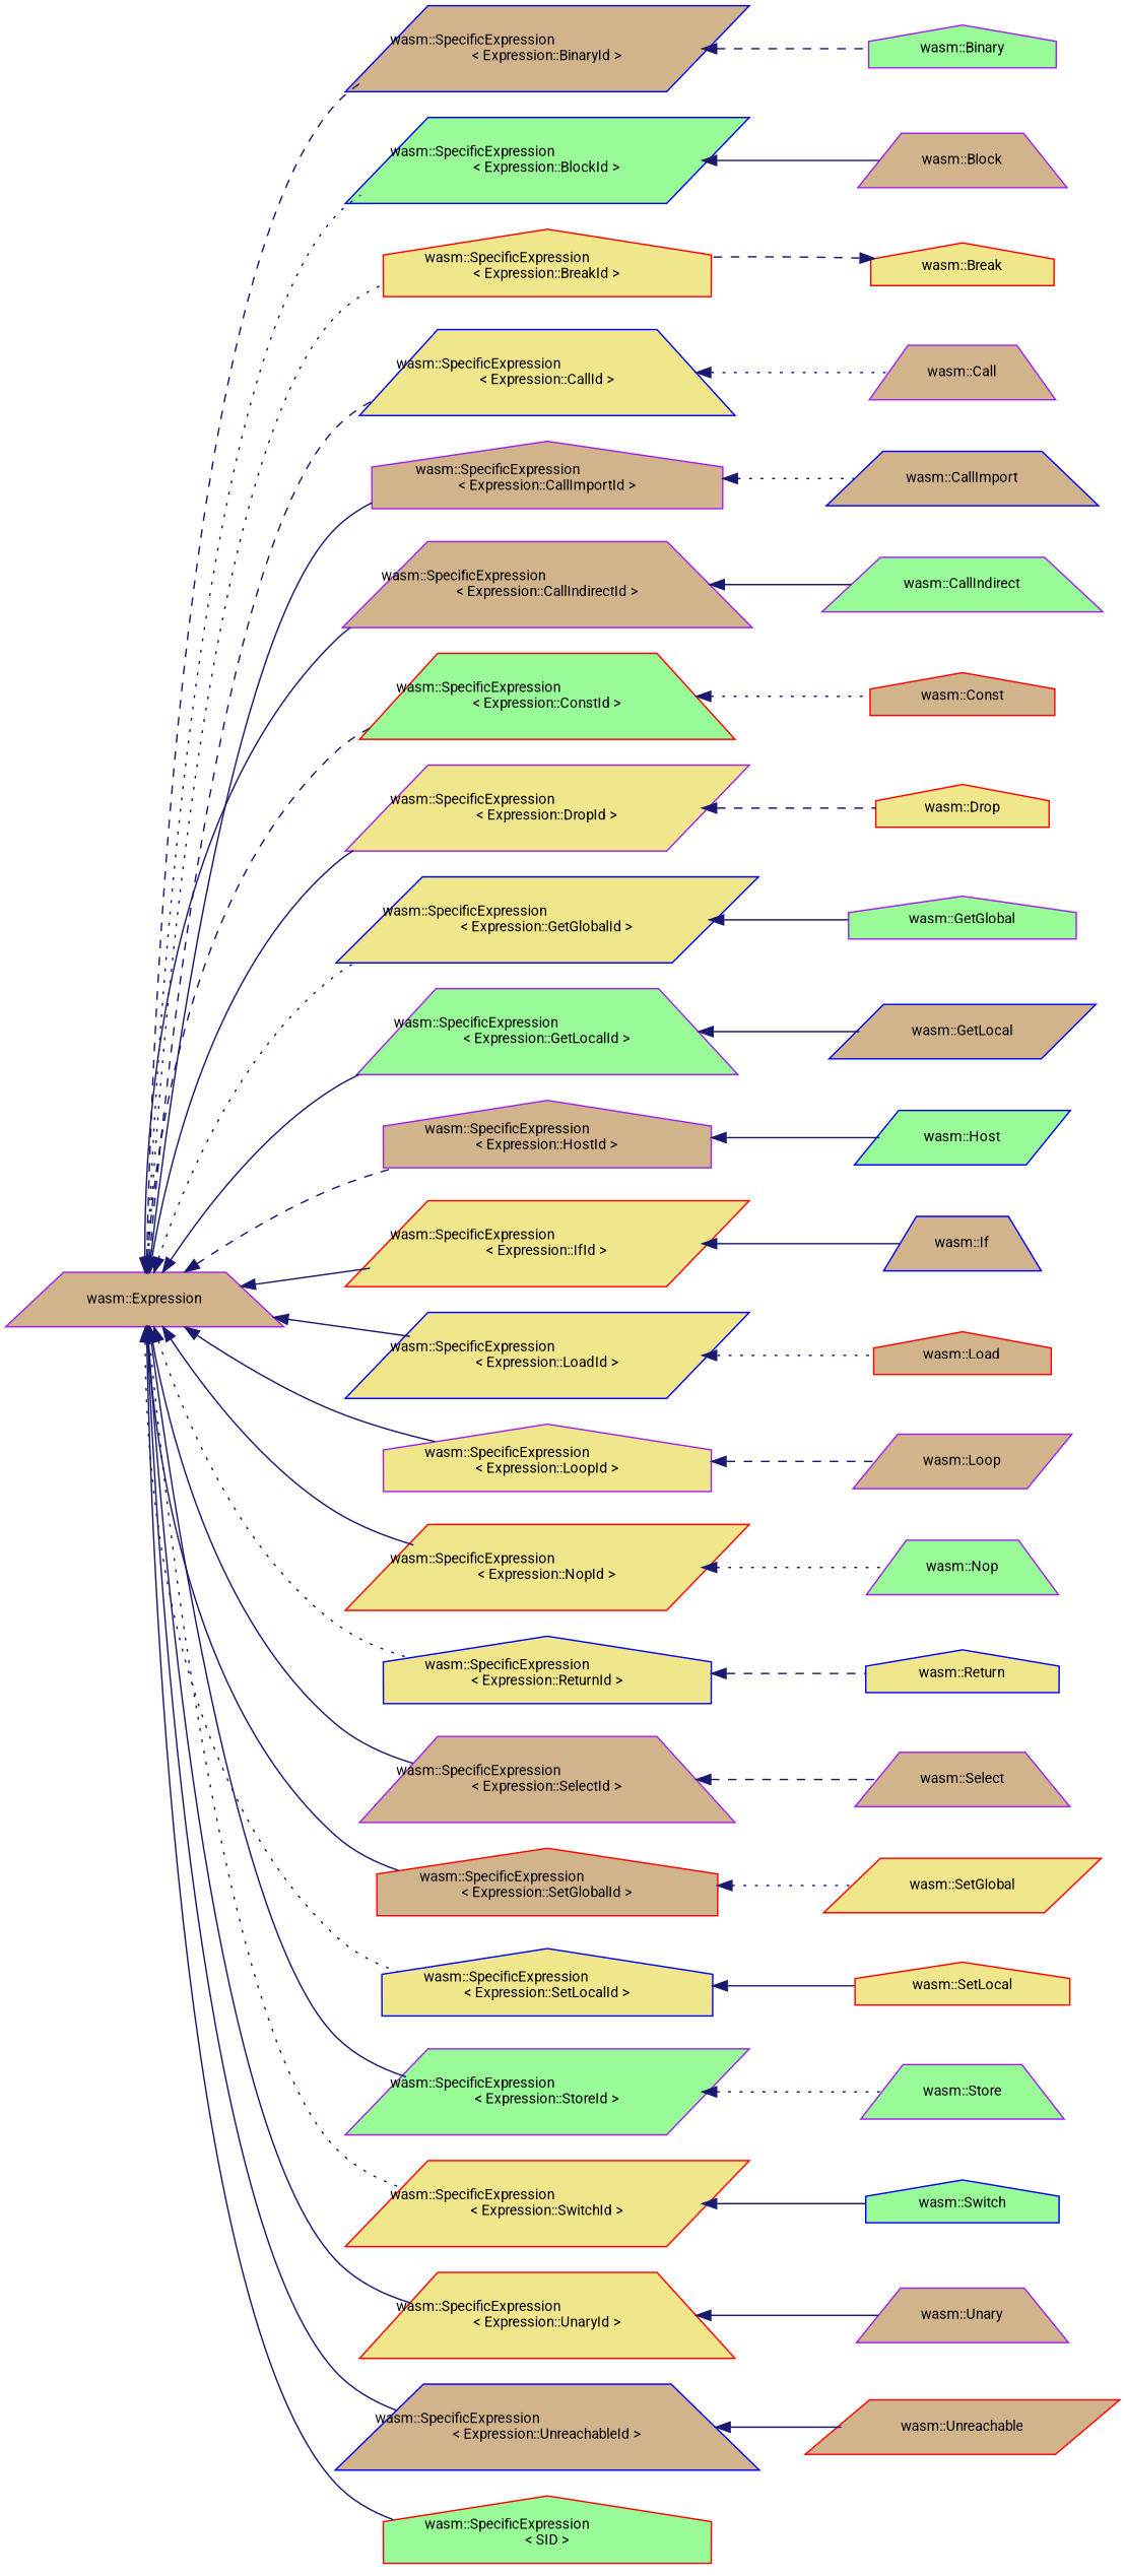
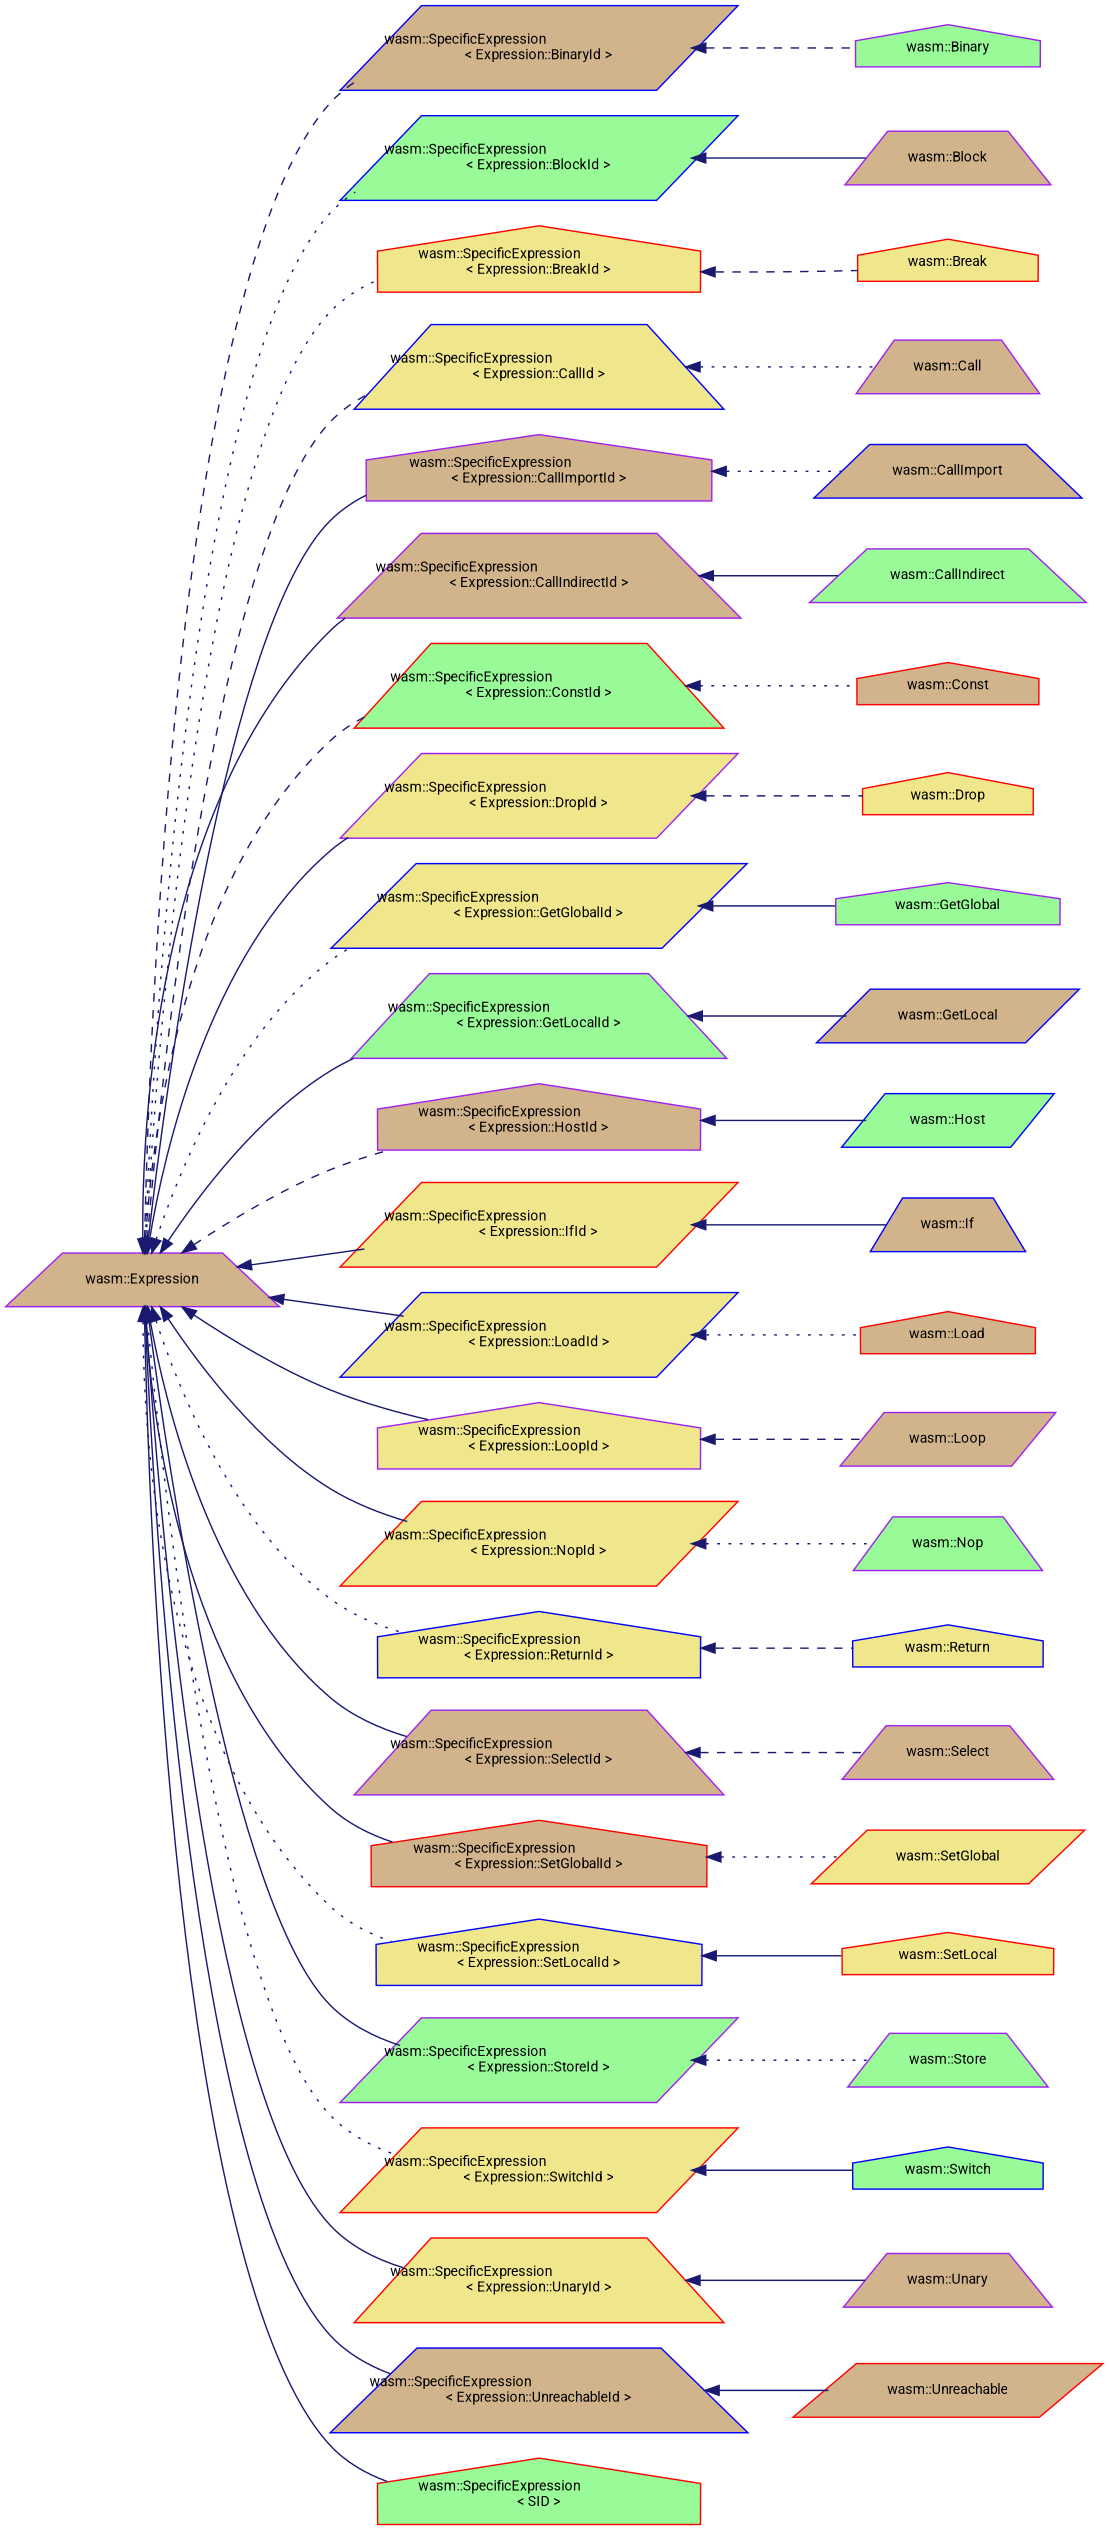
  digraph {
    fontname=Roboto
    rankdir=LR
    node [color=purple fillcolor=tan fontname=Roboto fontsize=10 shape=trapezium style=filled]
    edge [color=midnightblue dir=back fontname=Roboto fontsize=10 labelfontname=Helvetica labelfontsize=10 style=solid]
    n1 [fontcolor=black height=0.2 label="wasm::Expression" width=0.4]
    n2 [color=blue height=0.2 label="wasm::SpecificExpression\l\< Expression::BinaryId \>" shape=parallelogram width=0.4]
    n3 [color=blue fillcolor=palegreen height=0.2 label="wasm::SpecificExpression\l\< Expression::BlockId \>" shape=parallelogram width=0.4]
    n4 [color=red fillcolor=khaki height=0.2 label="wasm::SpecificExpression\l\< Expression::BreakId \>" shape=house width=0.4]
    n5 [color=blue fillcolor=khaki height=0.2 label="wasm::SpecificExpression\l\< Expression::CallId \>" width=0.4]
    n6 [height=0.2 label="wasm::SpecificExpression\l\< Expression::CallImportId \>" shape=house width=0.4]
    n7 [height=0.2 label="wasm::SpecificExpression\l\< Expression::CallIndirectId \>" width=0.4]
    n8 [color=red fillcolor=palegreen height=0.2 label="wasm::SpecificExpression\l\< Expression::ConstId \>" width=0.4]
    n9 [fillcolor=khaki height=0.2 label="wasm::SpecificExpression\l\< Expression::DropId \>" shape=parallelogram width=0.4]
    n10 [color=blue fillcolor=khaki height=0.2 label="wasm::SpecificExpression\l\< Expression::GetGlobalId \>" shape=parallelogram width=0.4]
    n11 [fillcolor=palegreen height=0.2 label="wasm::SpecificExpression\l\< Expression::GetLocalId \>" width=0.4]
    n12 [height=0.2 label="wasm::SpecificExpression\l\< Expression::HostId \>" shape=house width=0.4]
    n13 [color=red fillcolor=khaki height=0.2 label="wasm::SpecificExpression\l\< Expression::IfId \>" shape=parallelogram width=0.4]
    n14 [color=blue fillcolor=khaki height=0.2 label="wasm::SpecificExpression\l\< Expression::LoadId \>" shape=parallelogram width=0.4]
    n15 [fillcolor=khaki height=0.2 label="wasm::SpecificExpression\l\< Expression::LoopId \>" shape=house width=0.4]
    n16 [color=red fillcolor=khaki height=0.2 label="wasm::SpecificExpression\l\< Expression::NopId \>" shape=parallelogram width=0.4]
    n17 [color=blue fillcolor=khaki height=0.2 label="wasm::SpecificExpression\l\< Expression::ReturnId \>" shape=house width=0.4]
    n18 [height=0.2 label="wasm::SpecificExpression\l\< Expression::SelectId \>" width=0.4]
    n19 [color=red height=0.2 label="wasm::SpecificExpression\l\< Expression::SetGlobalId \>" shape=house width=0.4]
    n20 [color=blue fillcolor=khaki height=0.2 label="wasm::SpecificExpression\l\< Expression::SetLocalId \>" shape=house width=0.4]
    n21 [fillcolor=palegreen height=0.2 label="wasm::SpecificExpression\l\< Expression::StoreId \>" shape=parallelogram width=0.4]
    n22 [color=red fillcolor=khaki height=0.2 label="wasm::SpecificExpression\l\< Expression::SwitchId \>" shape=parallelogram width=0.4]
    n23 [color=red fillcolor=khaki height=0.2 label="wasm::SpecificExpression\l\< Expression::UnaryId \>" width=0.4]
    n24 [color=blue height=0.2 label="wasm::SpecificExpression\l\< Expression::UnreachableId \>" width=0.4]
    n25 [color=red fillcolor=palegreen height=0.2 label="wasm::SpecificExpression\l\< SID \>" shape=house width=0.4]
    n26 [fillcolor=palegreen height=0.2 label="wasm::Binary" shape=house width=0.4]
    n27 [height=0.2 label="wasm::Block" width=0.4]
    n28 [color=red fillcolor=khaki height=0.2 label="wasm::Break" shape=house width=0.4]
    n29 [height=0.2 label="wasm::Call" width=0.4]
    n30 [color=blue height=0.2 label="wasm::CallImport" width=0.4]
    n31 [fillcolor=palegreen height=0.2 label="wasm::CallIndirect" width=0.4]
    n32 [color=red height=0.2 label="wasm::Const" shape=house width=0.4]
    n33 [color=red fillcolor=khaki height=0.2 label="wasm::Drop" shape=house width=0.4]
    n34 [fillcolor=palegreen height=0.2 label="wasm::GetGlobal" shape=house width=0.4]
    n35 [color=blue height=0.2 label="wasm::GetLocal" shape=parallelogram width=0.4]
    n36 [color=blue fillcolor=palegreen height=0.2 label="wasm::Host" shape=parallelogram width=0.4]
    n37 [color=blue height=0.2 label="wasm::If" width=0.4]
    n38 [color=red height=0.2 label="wasm::Load" shape=house width=0.4]
    n39 [height=0.2 label="wasm::Loop" shape=parallelogram width=0.4]
    n40 [fillcolor=palegreen height=0.2 label="wasm::Nop" width=0.4]
    n41 [color=blue fillcolor=khaki height=0.2 label="wasm::Return" shape=house width=0.4]
    n42 [height=0.2 label="wasm::Select" width=0.4]
    n43 [color=red fillcolor=khaki height=0.2 label="wasm::SetGlobal" shape=parallelogram width=0.4]
    n44 [color=red fillcolor=khaki height=0.2 label="wasm::SetLocal" shape=house width=0.4]
    n45 [fillcolor=palegreen height=0.2 label="wasm::Store" width=0.4]
    n46 [color=blue fillcolor=palegreen height=0.2 label="wasm::Switch" shape=house width=0.4]
    n47 [height=0.2 label="wasm::Unary" width=0.4]
    n48 [color=red height=0.2 label="wasm::Unreachable" shape=parallelogram width=0.4]
    n1 -> n2 [style=dashed]
    n1 -> n3 [style=dotted]
    n1 -> n4 [style=dotted]
    n1 -> n5 [style=dashed]
    n1 -> n6
    n1 -> n7
    n1 -> n8 [style=dashed]
    n1 -> n9
    n1 -> n10 [style=dotted]
    n1 -> n11
    n1 -> n12 [style=dashed]
    n1 -> n13
    n1 -> n14
    n1 -> n15
    n1 -> n16
    n1 -> n17 [style=dotted]
    n1 -> n18
    n1 -> n19
    n1 -> n20 [style=dotted]
    n1 -> n21
    n1 -> n22 [style=dotted]
    n1 -> n23
    n1 -> n24
    n1 -> n25
    n2 -> n26 [style=dashed]
    n3 -> n27
-   n28 -> n4 [style=dashed]
+   n4 -> n28 [style=dashed]
    n5 -> n29 [style=dotted]
    n6 -> n30 [style=dotted]
    n7 -> n31
    n8 -> n32 [style=dotted]
    n9 -> n33 [style=dashed]
    n10 -> n34
    n11 -> n35
    n12 -> n36
    n13 -> n37
    n14 -> n38 [style=dotted]
    n15 -> n39 [style=dashed]
    n16 -> n40 [style=dotted]
    n17 -> n41 [style=dashed]
    n18 -> n42 [style=dashed]
    n19 -> n43 [style=dotted]
    n20 -> n44
    n21 -> n45 [style=dotted]
    n22 -> n46
    n23 -> n47
    n24 -> n48
  }
